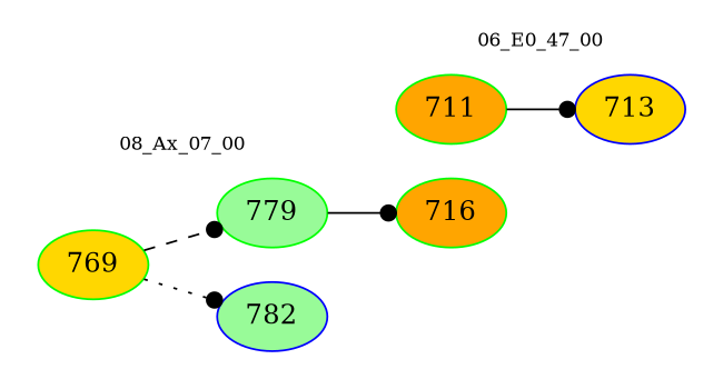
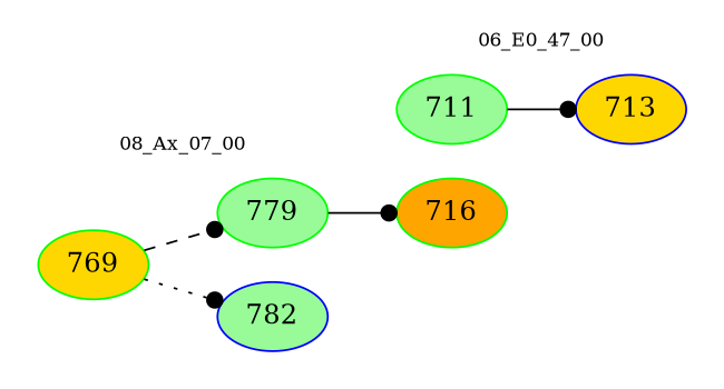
  digraph {
    rankdir=LR
    node [color=green fillcolor=gold style=filled]
    edge [arrowhead=dot color=black style=solid]
    n1 [label=769]
    n2 [color=blue fillcolor=palegreen label=782]
    n3 [fillcolor=palegreen label=779]
-   n4 [fillcolor=orange label=711]
+   n4 [fillcolor=palegreen label=711]
    n5 [color=blue label=713]
    n6 [fillcolor=orange label=716]
    subgraph cluster_1 {
      color=white
      fontsize=10
      label="08_Ax_07_00"
      n1
      n2
      n3
    }
    subgraph cluster_2 {
      color=white
      fontsize=10
      label="06_E0_47_00"
      n4
      n5
      n6
    }
    n1 -> n2 [style=dotted]
    n1 -> n3 [style=dashed]
    n3 -> n6
    n4 -> n5
  }
